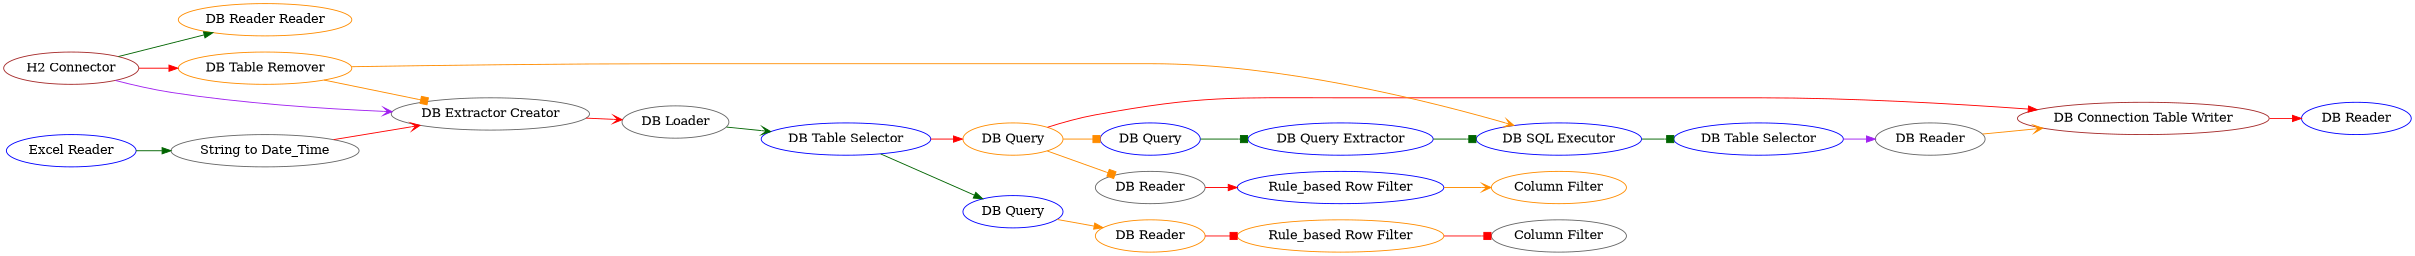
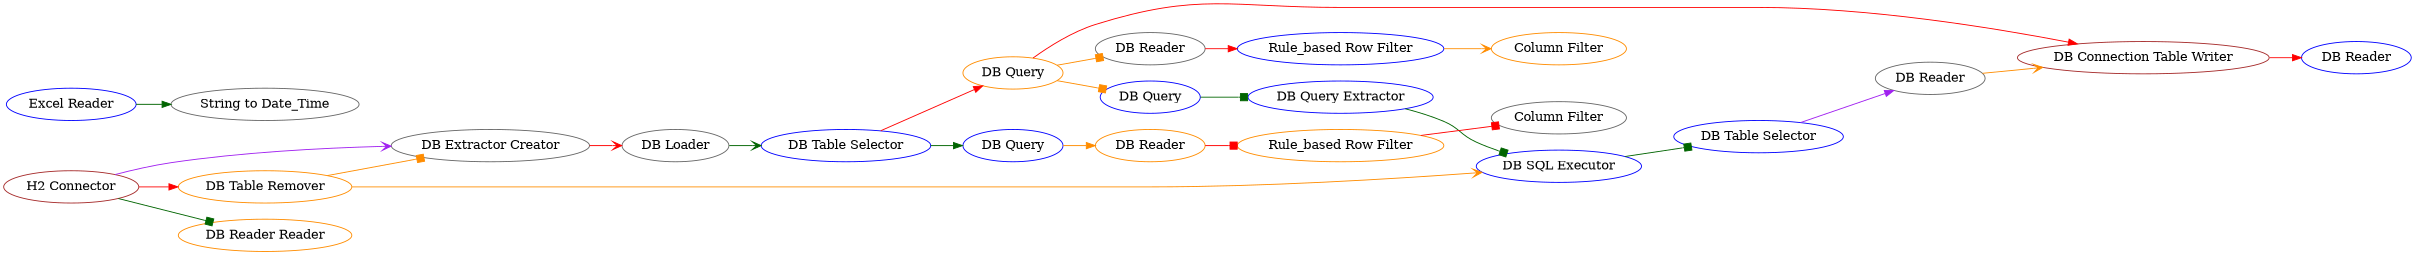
  digraph {
    rankdir=LR
    node [color=blue]
    edge [arrowhead=normal color=red]
    n1 [color=gray40 label="DB Loader"]
    n2 [label="DB Table Selector"]
    n3 [label="DB Query"]
    n4 [color=darkorange label="DB Query"]
    n5 [color=darkorange label="DB Reader"]
    n6 [color=brown label="DB Connection Table Writer"]
    n7 [color=gray40 label="DB Reader"]
    n8 [label="DB Query"]
    n9 [color=brown label="H2 Connector"]
    n10 [color=darkorange label="DB Table Remover"]
    n11 [color=darkorange label="DB Reader Reader"]
    n12 [color=gray40 label="DB Extractor Creator"]
    n13 [label="DB SQL Executor"]
    n14 [label="DB Table Selector"]
    n15 [label="DB Query Extractor"]
    n16 [color=gray40 label="DB Reader"]
    n17 [color=darkorange label="Rule_based Row Filter"]
    n18 [color=gray40 label="String to Date_Time"]
    n19 [label="DB Reader"]
    n20 [label="Rule_based Row Filter"]
    n21 [color=darkorange label="Column Filter"]
    n22 [color=gray40 label="Column Filter"]
    n23 [label="Excel Reader"]
    n1 -> n2 [arrowhead=vee color=darkgreen]
    n2 -> n3 [color=darkgreen]
    n2 -> n4
    n3 -> n5 [color=darkorange]
    n4 -> n6
    n4 -> n7 [arrowhead=box color=darkorange]
    n4 -> n8 [arrowhead=box color=darkorange]
    n5 -> n17 [arrowhead=box]
    n6 -> n19
    n7 -> n20
    n8 -> n15 [arrowhead=box color=darkgreen]
    n9 -> n10
-   n9 -> n11 [color=darkgreen]
+   n9 -> n11 [arrowhead=box color=darkgreen]
    n9 -> n12 [arrowhead=vee color=purple]
    n10 -> n12 [arrowhead=box color=darkorange]
    n10 -> n13 [arrowhead=vee color=darkorange]
    n12 -> n1 [arrowhead=vee]
    n13 -> n14 [arrowhead=box color=darkgreen]
    n14 -> n16 [color=purple]
    n15 -> n13 [arrowhead=box color=darkgreen]
    n16 -> n6 [arrowhead=vee color=darkorange]
    n17 -> n22 [arrowhead=box]
-   n18 -> n12 [arrowhead=vee]
    n20 -> n21 [arrowhead=vee color=darkorange]
    n23 -> n18 [color=darkgreen]
  }
